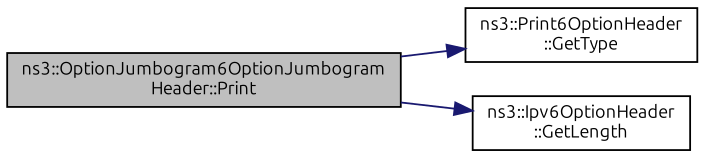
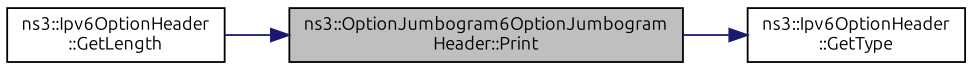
  digraph {
    fontname=Ubuntu
    rankdir=LR
    node [color=black fillcolor=white fontname=Ubuntu fontsize=10 shape=record style=filled]
    edge [color=midnightblue fontname=Ubuntu fontsize=10 labelfontname=Helvetica labelfontsize=10 style=solid]
    n1 [fillcolor=grey75 fontcolor=black height=0.2 label="ns3::OptionJumbogram6OptionJumbogram\lHeader::Print" width=0.4]
-   n2 [height=0.2 label="ns3::Print6OptionHeader\l::GetType" width=0.4]
+   n2 [height=0.2 label="ns3::Ipv6OptionHeader\l::GetType" width=0.4]
    n3 [height=0.2 label="ns3::Ipv6OptionHeader\l::GetLength" width=0.4]
    n1 -> n2
-   n1 -> n3
+   n3 -> n1
  }
